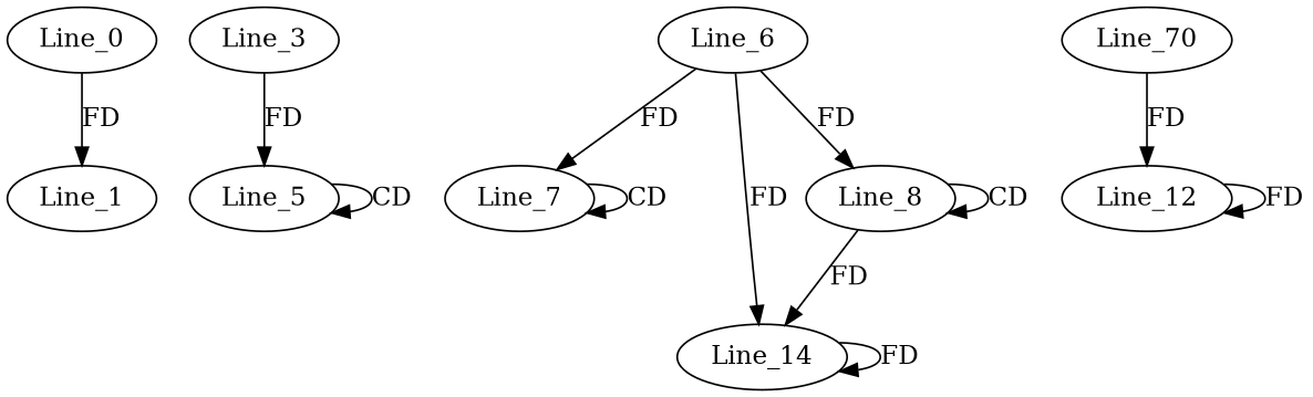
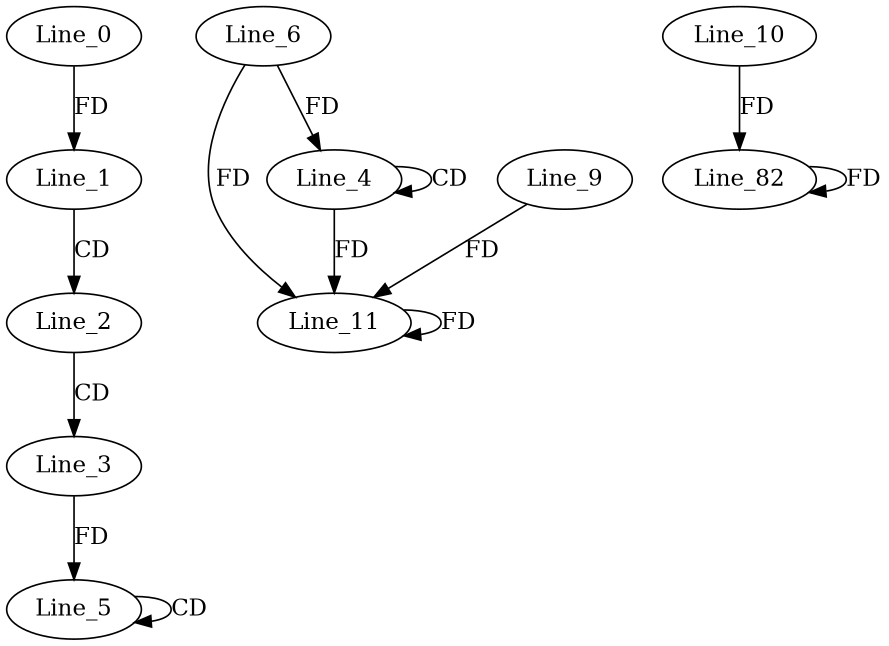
  digraph {
    Line_0
    Line_1
+   Line_2
    Line_3
    Line_5
-   Line_7
-   Line_11 [label=Line_14]
+   Line_11
    Line_6
-   Line_8
-   Line_10 [label=Line_70]
-   Line_12
+   Line_8 [label=Line_4]
+   Line_9
+   Line_10
+   Line_12 [label=Line_82]
    Line_0 -> Line_1 [label=FD]
+   Line_1 -> Line_2 [label=CD]
+   Line_2 -> Line_3 [label=CD]
    Line_3 -> Line_5 [label=FD]
    Line_5 -> Line_5 [label=CD]
-   Line_7 -> Line_7 [label=CD]
    Line_11 -> Line_11 [label=FD]
-   Line_6 -> Line_7 [label=FD]
    Line_6 -> Line_11 [label=FD]
    Line_6 -> Line_8 [label=FD]
    Line_8 -> Line_11 [label=FD]
    Line_8 -> Line_8 [label=CD]
+   Line_9 -> Line_11 [label=FD]
    Line_10 -> Line_12 [label=FD]
    Line_12 -> Line_12 [label=FD]
  }
